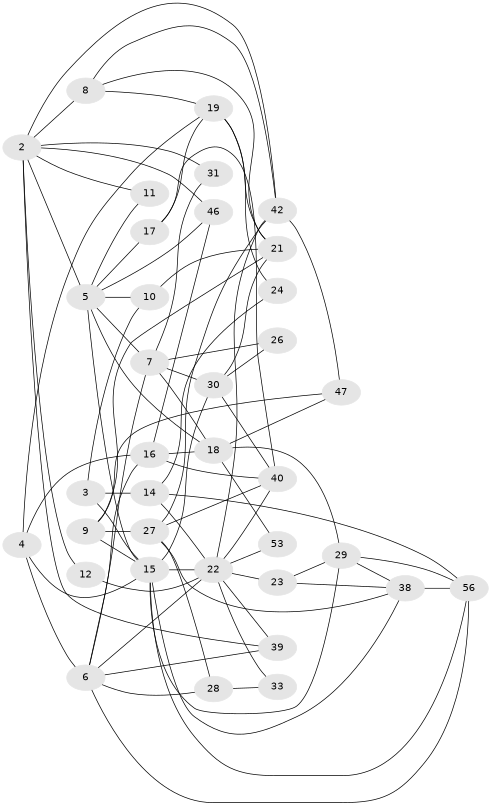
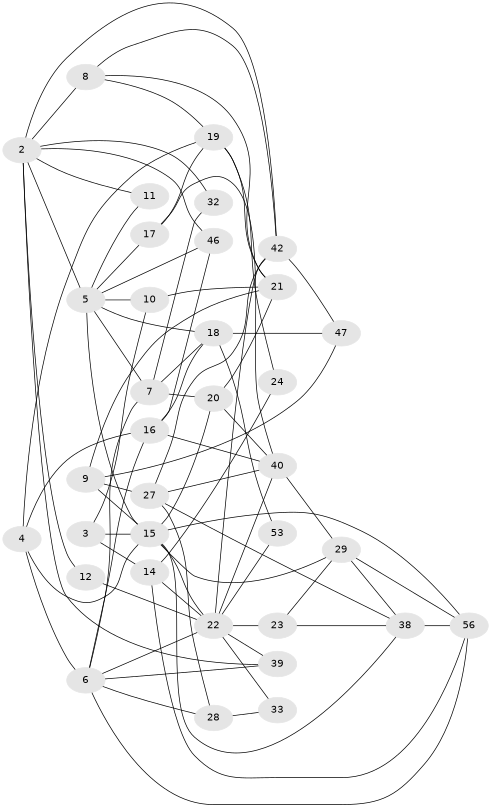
  graph {
    fontname="DejaVu Sans"
    rankdir=LR
    node [color=gray90 fontname="DejaVu Sans" style=filled]
    edge [fontname="DejaVu Sans"]
    2 [super="+13"]
    5 [super="+43"]
    8 [super="+51"]
    11
    12
-   32 [label=31]
+   32
    39
    42
    46 [super="+50"]
    7 [super="+49"]
    18 [super="+35"]
-   20 [label=30]
-   26 [super="+52"]
+   20
    19 [super="+31"]
    21 [super="+30"]
    24
    10
    15 [super="+36"]
    17
    22 [super="+25"]
    47
    3
    14 [super="+41"]
    56
    29 [super="+54"]
    38
    6 [super="+55"]
    16 [super="+37"]
    28
    4
    40 [super="+44"]
    53
    23 [super="+34"]
    33
    27 [super="+57"]
    9
    2 -- 5
    2 -- 8 [weight=3]
    2 -- 11
    2 -- 12
    2 -- 32
    2 -- 39
    2 -- 42
    2 -- 46
    5 -- 11
    5 -- 46
    5 -- 7 [weight=2]
    5 -- 18
    5 -- 10
    5 -- 15
    5 -- 17
    8 -- 42
    8 -- 19
    8 -- 21
    12 -- 22
    42 -- 47
    7 -- 32
    7 -- 18 [weight=2]
    7 -- 20
-   7 -- 26
    18 -- 47
-   18 -- 29
+   40 -- 29
    18 -- 53
-   20 -- 26
    20 -- 21
    20 -- 40
    19 -- 21
    19 -- 24
    10 -- 21
    15 -- 20
    15 -- 22 [weight=2]
    15 -- 56
    15 -- 29
    15 -- 38
    17 -- 19
    17 -- 40
    22 -- 39
    22 -- 42
    22 -- 40
    22 -- 53
    22 -- 23
    22 -- 33
    3 -- 10
    3 -- 15
    3 -- 14
    14 -- 24
    14 -- 22
    14 -- 56
    29 -- 56
    29 -- 38
    38 -- 56
    6 -- 39
    6 -- 7
    6 -- 22
    6 -- 56
    6 -- 16
    6 -- 28
    16 -- 46
    16 -- 18
    16 -- 40
    28 -- 33
    4 -- 19
    4 -- 15
    4 -- 6
    4 -- 16
    23 -- 29
    23 -- 38 [weight=2]
    27 -- 42
    27 -- 38
    27 -- 28
    27 -- 40
    9 -- 21
    9 -- 15
    9 -- 47
    9 -- 27
  }
